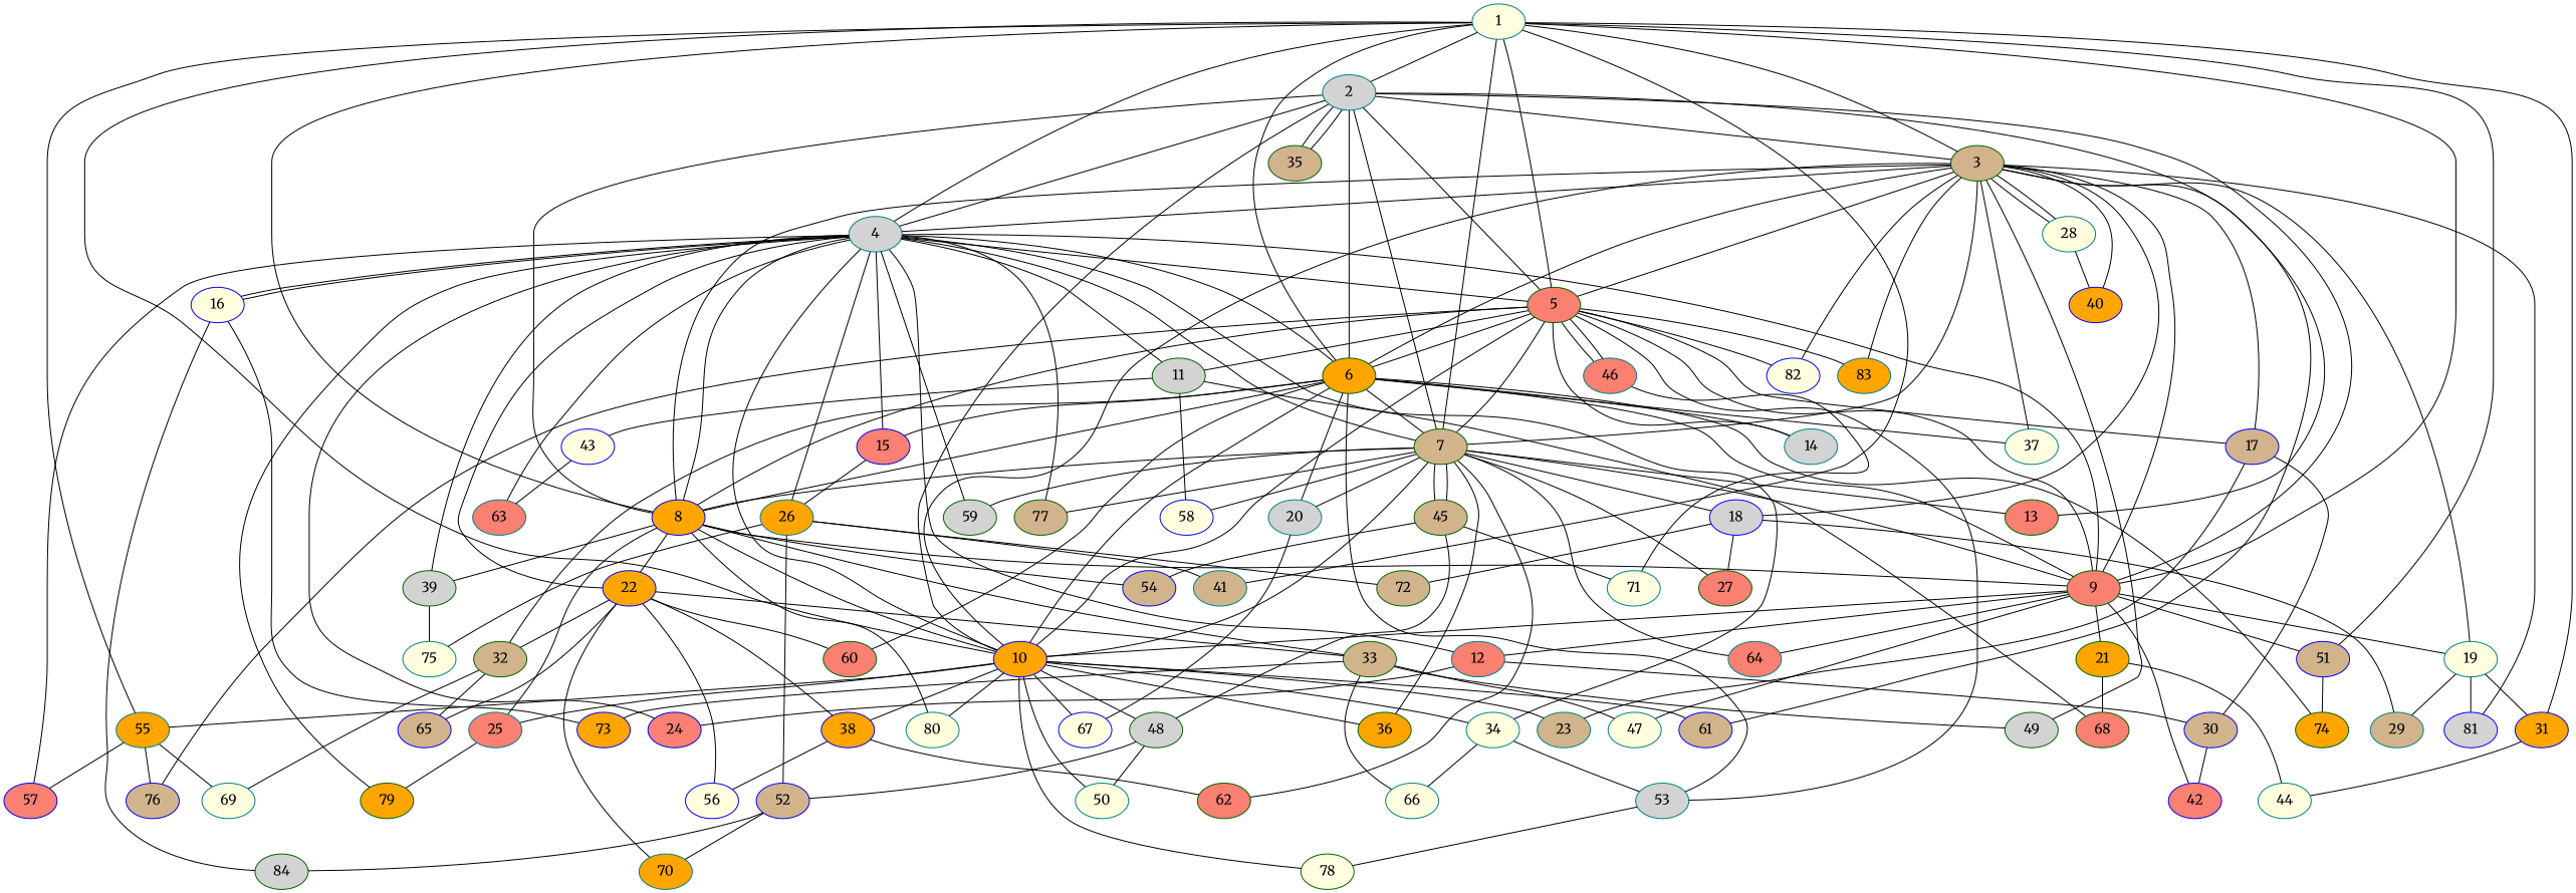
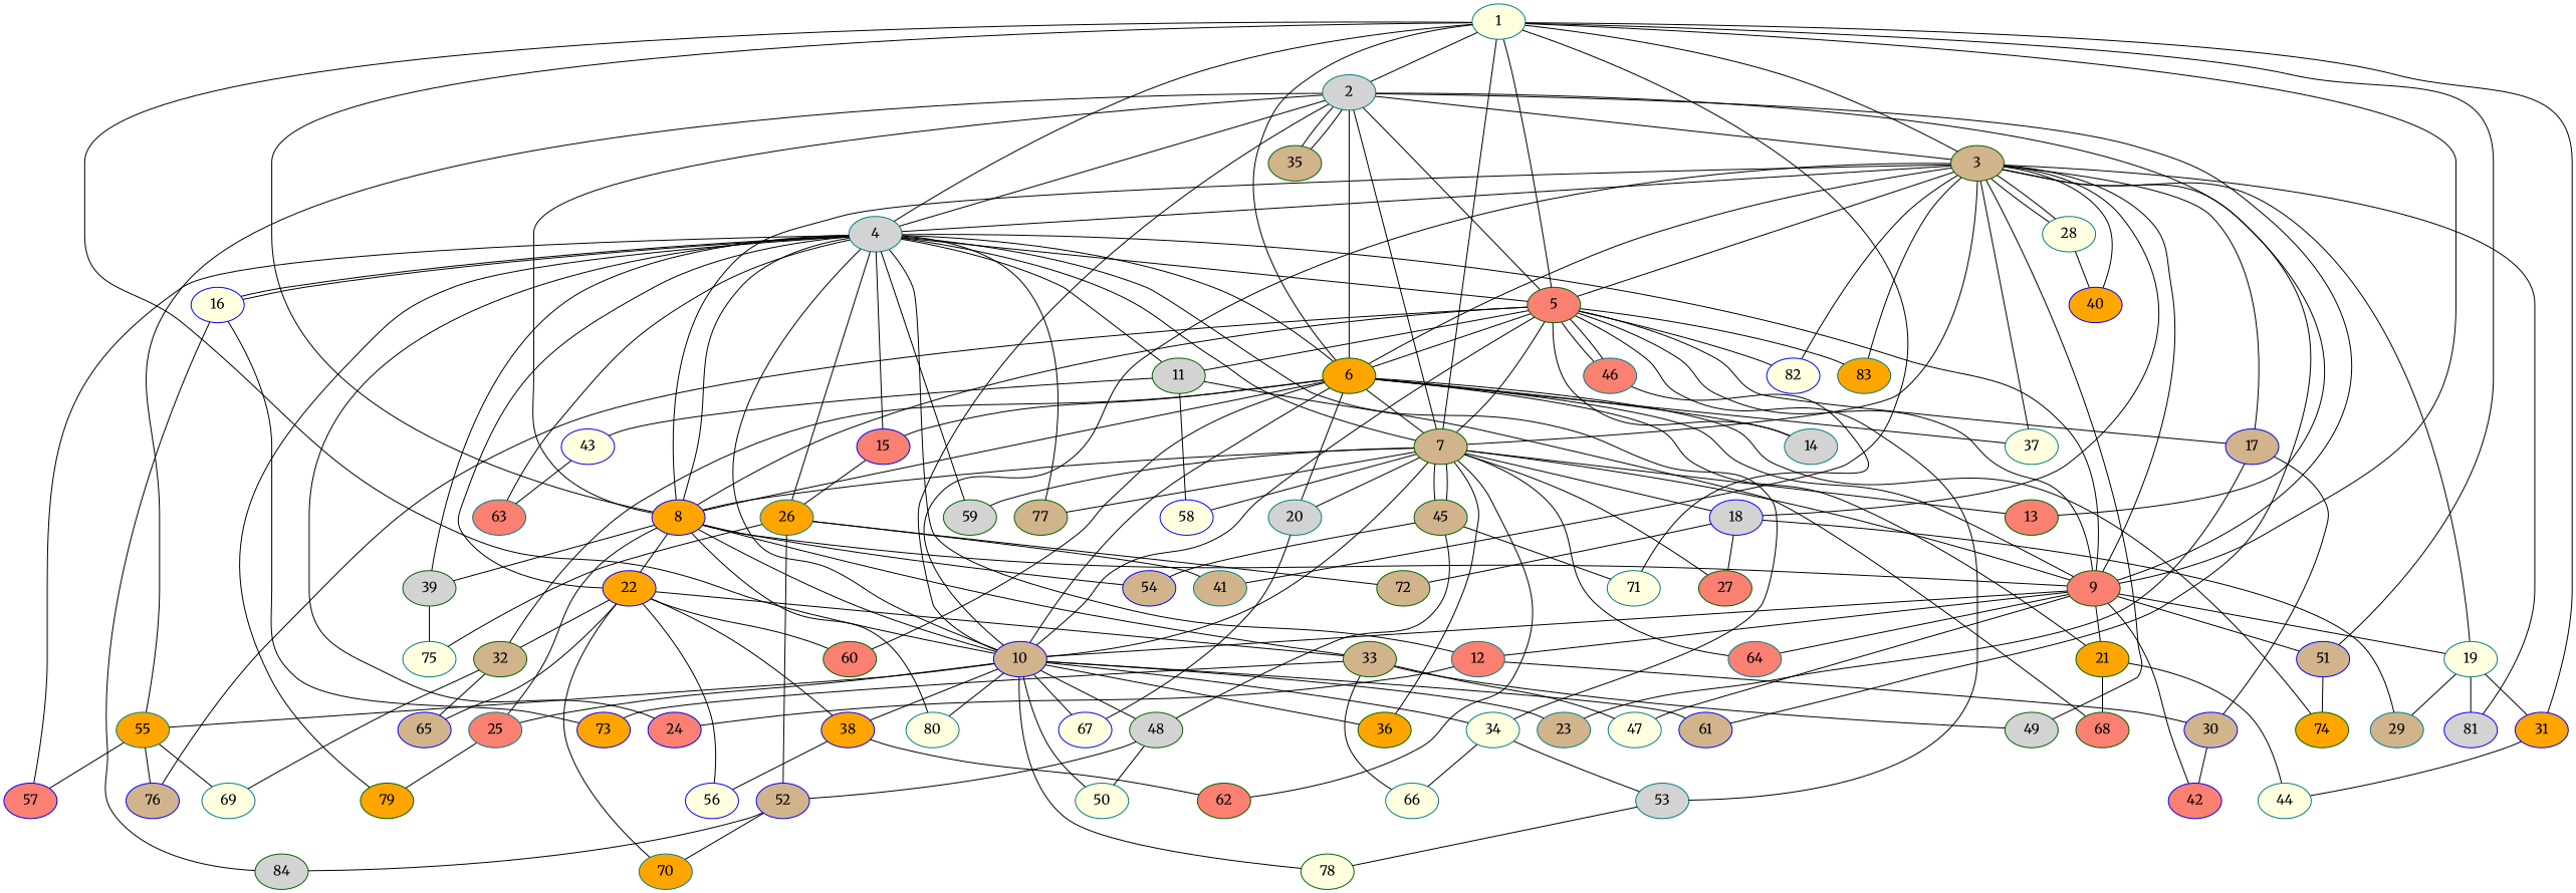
  graph {
    fontname=Merriweather
    node [color=teal fillcolor=lightyellow fontname=Merriweather style=filled]
    edge [fontname=Merriweather]
    2 [fillcolor=lightgrey]
    1
    3 [color=darkgreen fillcolor=tan]
    4 [fillcolor=lightgrey]
    5 [color=darkgreen fillcolor=salmon]
    6 [color=darkgreen fillcolor=orange]
    7 [color=darkgreen fillcolor=tan]
    8 [color=blue fillcolor=orange]
    9 [color=darkgreen fillcolor=salmon]
-   10 [color=blue fillcolor=orange]
+   10 [color=blue fillcolor=tan]
    31 [color=blue fillcolor=orange]
    41 [fillcolor=tan]
    51 [color=blue fillcolor=tan]
    55 [fillcolor=orange]
    13 [color=darkgreen fillcolor=salmon]
    35 [color=darkgreen fillcolor=tan]
    17 [color=blue fillcolor=tan]
    18 [color=blue fillcolor=lightgrey]
    19
    28
    37
    40 [color=blue fillcolor=orange]
    49 [color=darkgreen fillcolor=lightgrey]
    61 [color=blue fillcolor=tan]
    81 [color=blue fillcolor=lightgrey]
    82 [color=blue]
    83 [fillcolor=orange]
    11 [color=darkgreen fillcolor=lightgrey]
    12 [fillcolor=salmon]
    15 [color=blue fillcolor=salmon]
    16 [color=blue]
    22 [color=blue fillcolor=orange]
    24 [color=blue fillcolor=salmon]
    26 [fillcolor=orange]
    34
    39 [color=darkgreen fillcolor=lightgrey]
    57 [color=blue fillcolor=salmon]
    59 [color=darkgreen fillcolor=lightgrey]
    63 [fillcolor=salmon]
    77 [color=darkgreen fillcolor=tan]
    79 [color=darkgreen fillcolor=orange]
    14 [fillcolor=lightgrey]
    46 [fillcolor=salmon]
    53 [fillcolor=lightgrey]
    76 [color=blue fillcolor=tan]
    20 [fillcolor=lightgrey]
    21 [color=darkgreen fillcolor=orange]
    32 [color=darkgreen fillcolor=tan]
    60 [color=darkgreen fillcolor=salmon]
    74 [color=darkgreen fillcolor=orange]
    27 [color=darkgreen fillcolor=salmon]
    36 [color=darkgreen fillcolor=orange]
    45 [color=darkgreen fillcolor=tan]
    58 [color=blue]
    62 [color=darkgreen fillcolor=salmon]
    64 [fillcolor=salmon]
    25 [fillcolor=salmon]
    33 [color=darkgreen fillcolor=tan]
    54 [color=blue fillcolor=tan]
    80
    42 [color=blue fillcolor=salmon]
    47
    23 [fillcolor=tan]
    38 [color=blue fillcolor=orange]
    48 [color=darkgreen fillcolor=lightgrey]
    50
    67 [color=blue]
    78 [color=darkgreen]
    44
    69
    43 [color=blue]
    30 [color=blue fillcolor=tan]
    29 [fillcolor=tan]
    72 [color=darkgreen fillcolor=tan]
    68 [color=darkgreen fillcolor=salmon]
    73 [color=blue fillcolor=orange]
    84 [color=darkgreen fillcolor=lightgrey]
    56 [color=blue]
    65 [color=blue fillcolor=tan]
    70 [fillcolor=orange]
    52 [color=blue fillcolor=tan]
    75
    66
    71
    2 -- 3
    2 -- 4
    2 -- 5
    2 -- 6
    2 -- 7
    2 -- 8
    2 -- 9
    2 -- 10
    2 -- 13
    2 -- 35
    2 -- 35
    1 -- 2
    1 -- 3
    1 -- 4
    1 -- 5
    1 -- 6
    1 -- 7
    1 -- 8
    1 -- 9
    1 -- 10
    1 -- 31
    1 -- 41
    1 -- 51
-   1 -- 55
+   2 -- 55
    3 -- 4
    3 -- 5
    3 -- 6
    3 -- 7
    3 -- 8
    3 -- 9
    3 -- 10
    3 -- 17
    3 -- 18
    3 -- 19
    3 -- 28
    3 -- 28
    3 -- 37
    3 -- 40
    3 -- 49
    3 -- 61
    3 -- 81
    3 -- 82
    3 -- 83
    4 -- 5
    4 -- 6
    4 -- 7
    4 -- 8
    4 -- 9
    4 -- 10
    4 -- 11
    4 -- 12
    4 -- 15
    4 -- 16
    4 -- 16
    4 -- 22
    4 -- 24
    4 -- 26
    4 -- 34
    4 -- 39
    4 -- 57
    4 -- 59
    4 -- 63
    4 -- 77
    4 -- 79
    5 -- 6
    5 -- 7
    5 -- 8
    5 -- 9
    5 -- 10
    5 -- 17
    5 -- 82
    5 -- 83
    5 -- 11
    5 -- 14
    5 -- 46
    5 -- 46
    5 -- 53
    5 -- 76
    6 -- 7
    6 -- 8
    6 -- 9
    6 -- 10
    6 -- 37
    6 -- 15
    6 -- 14
    6 -- 20
-   6 -- 53
+   6 -- 21
    6 -- 32
    6 -- 60
    6 -- 74
    7 -- 8
    7 -- 9
    7 -- 10
    7 -- 13
    7 -- 18
    7 -- 59
    7 -- 77
    7 -- 20
    7 -- 27
    7 -- 36
    7 -- 45
    7 -- 45
    7 -- 58
    7 -- 62
    7 -- 64
    8 -- 9
    8 -- 10
    8 -- 22
    8 -- 39
    8 -- 25
    8 -- 33
    8 -- 54
    8 -- 80
    9 -- 10
    9 -- 51
    9 -- 19
    9 -- 12
    9 -- 21
    9 -- 64
    9 -- 42
    9 -- 47
    10 -- 55
    10 -- 61
    10 -- 34
    10 -- 36
    10 -- 25
    10 -- 80
    10 -- 23
    10 -- 38
    10 -- 48
    10 -- 50
    10 -- 67
    10 -- 78
    31 -- 44
    51 -- 74
    55 -- 57
    55 -- 76
    55 -- 69
    17 -- 23
    17 -- 30
    18 -- 27
    18 -- 29
    18 -- 72
    19 -- 31
    19 -- 81
    19 -- 29
    28 -- 40
    11 -- 58
    11 -- 43
    11 -- 68
    12 -- 24
    12 -- 30
    15 -- 26
    16 -- 73
    16 -- 84
    22 -- 32
    22 -- 60
    22 -- 33
    22 -- 38
    22 -- 56
    22 -- 65
    22 -- 70
    26 -- 41
    26 -- 72
    26 -- 52
    26 -- 75
    34 -- 53
    34 -- 66
    39 -- 75
    46 -- 71
    53 -- 78
    20 -- 67
    21 -- 44
    21 -- 68
    32 -- 69
    32 -- 65
    45 -- 54
    45 -- 48
    45 -- 71
    25 -- 79
    33 -- 49
    33 -- 47
    33 -- 73
    33 -- 66
    38 -- 62
    38 -- 56
    48 -- 50
    48 -- 52
    43 -- 63
    30 -- 42
    52 -- 84
    52 -- 70
  }
